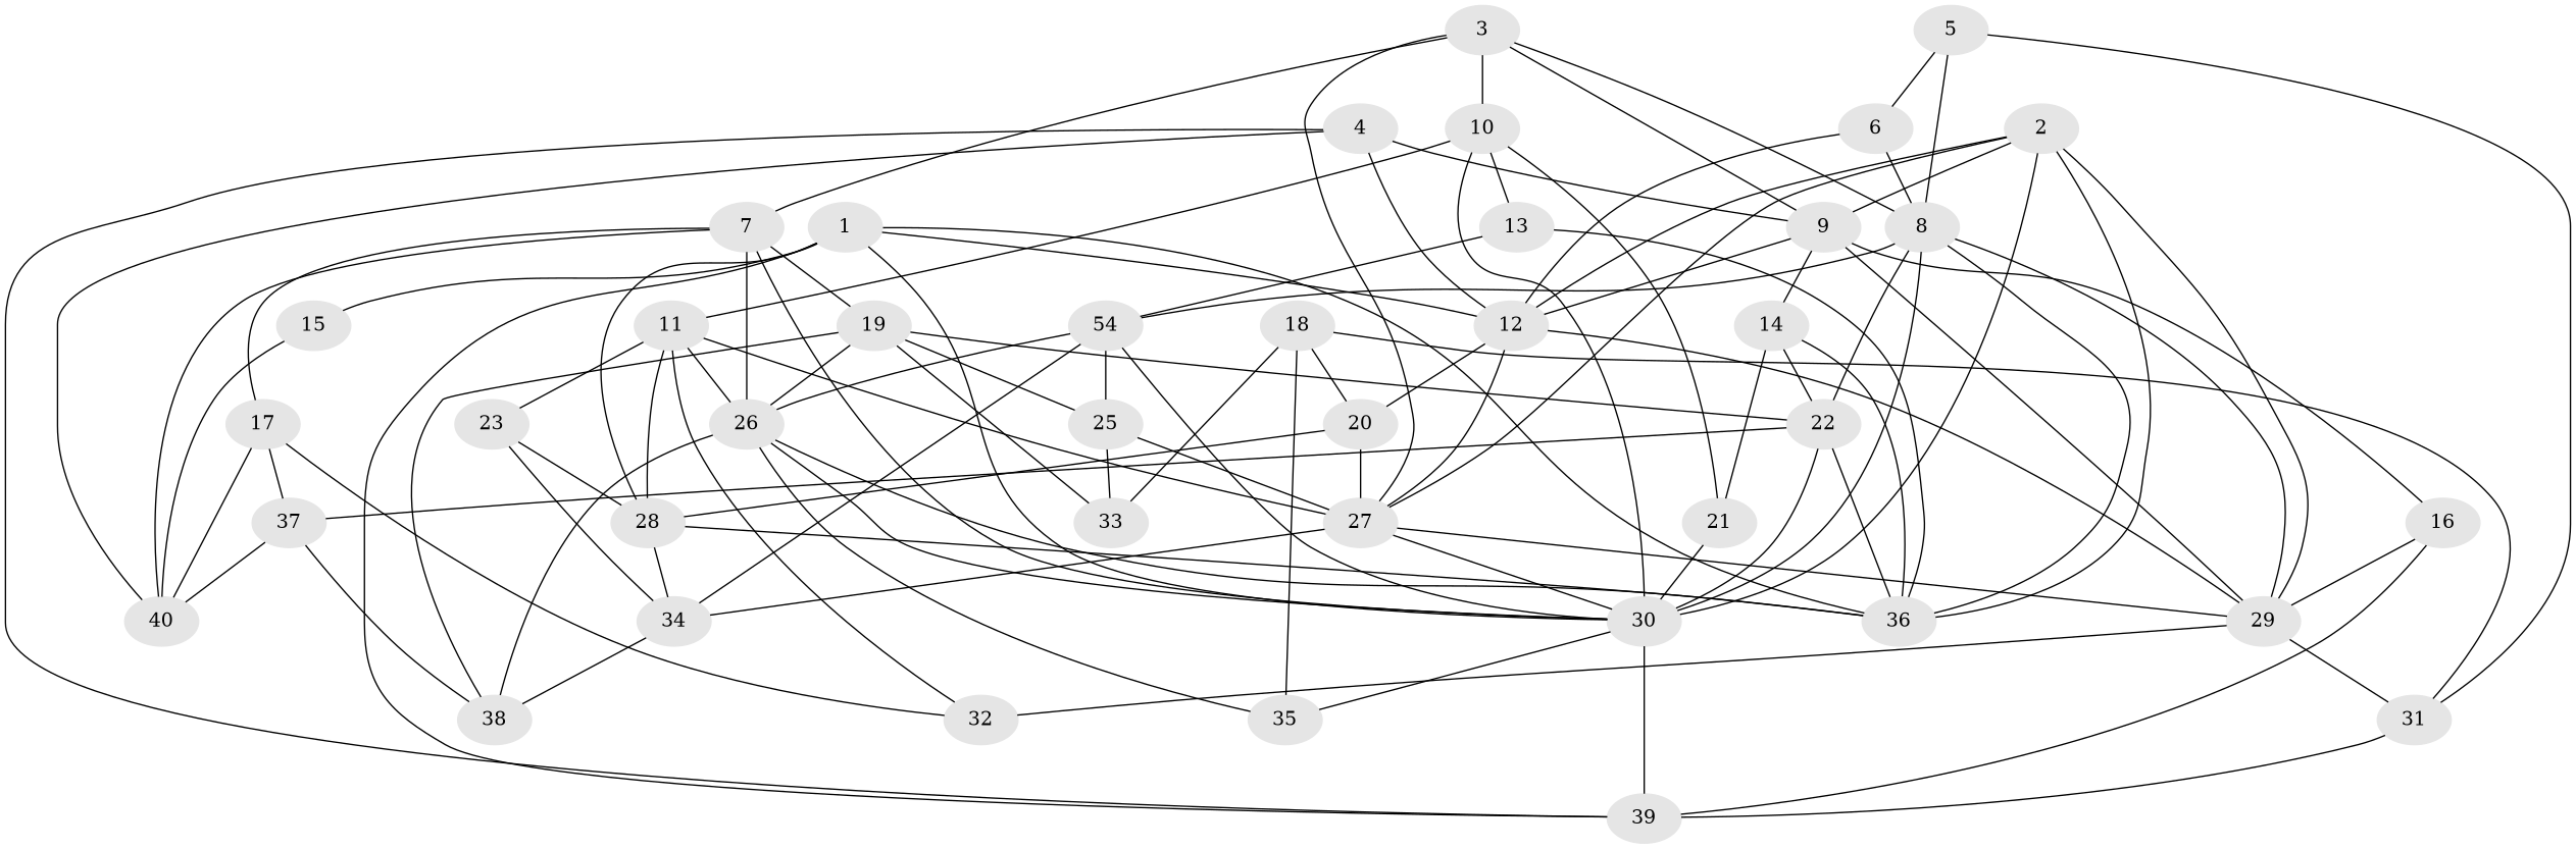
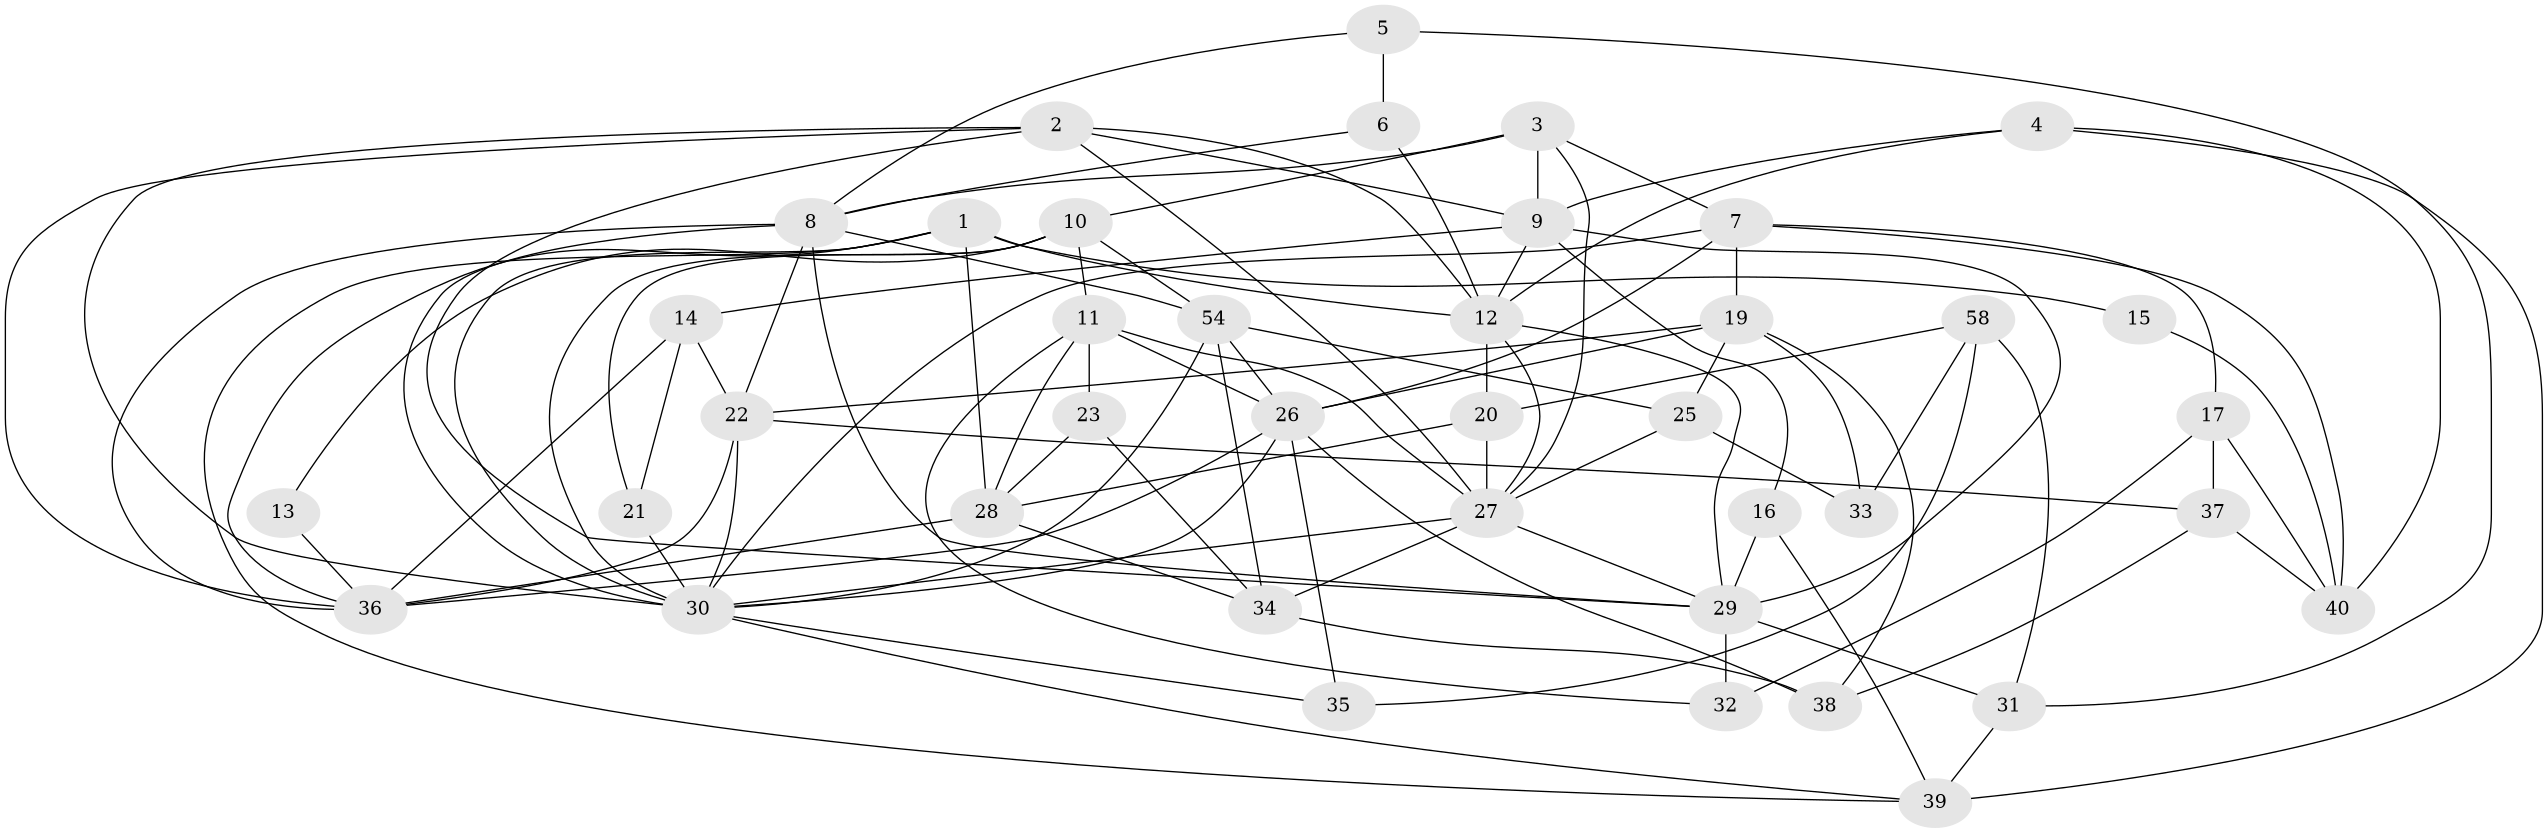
  graph {
    node [color=gray90 style=filled]
    edge [weight=1.0]
    1
    12
    15
    28
    30
    36
    39
    27
    29
    20
    40
    34
    35
    2
    9
    16
    14
    31
    32
    3
    7
    8
    10
    17
    19
    26
    22
    n28 [label=54]
    11
    13
    21
    25
    33
    4
    5
    6
    37
    38
    23
-   18
+   18 [label=58]
    1 -- 12
    1 -- 15 [weight=2.0]
    1 -- 28
    1 -- 30
    1 -- 36
    1 -- 39
    12 -- 27
    12 -- 29
    12 -- 20 [weight=2.0]
    15 -- 40
    28 -- 36
    28 -- 34
    30 -- 39
    30 -- 35
    27 -- 30
    27 -- 29
    27 -- 34
    29 -- 31 [weight=2.0]
    29 -- 32 [weight=2.0]
    20 -- 28
    20 -- 27
    34 -- 38
    2 -- 12
    2 -- 30
    2 -- 36
    2 -- 27
    2 -- 29
    2 -- 9
    9 -- 12
    9 -- 29
    9 -- 16
    9 -- 14
    16 -- 39
    16 -- 29
    14 -- 36
    14 -- 22
    14 -- 21
    31 -- 39
    3 -- 27
    3 -- 9
    3 -- 7
    3 -- 8
    3 -- 10
    7 -- 30
    7 -- 40
    7 -- 17
    7 -- 19
    7 -- 26 [weight=2.0]
    8 -- 30 [weight=2.0]
    8 -- 36
    8 -- 29
    8 -- 22
    8 -- n28
    10 -- 30
    10 -- 11
    10 -- 13
    10 -- 21
    17 -- 40
    17 -- 32
    17 -- 37
    19 -- 26
    19 -- 22
    19 -- 25
    19 -- 33 [weight=2.0]
    19 -- 38
    26 -- 30
    26 -- 36
    26 -- 35
    26 -- 38
    22 -- 30
    22 -- 36
    22 -- 37
    n28 -- 30
    n28 -- 34 [weight=2.0]
    n28 -- 26
    n28 -- 25
    11 -- 28
    11 -- 27 [weight=2.0]
    11 -- 32
    11 -- 26
    11 -- 23
    13 -- 36
-   13 -- n28
+   10 -- n28
    21 -- 30 [weight=2.0]
    25 -- 27 [weight=2.0]
    25 -- 33
    4 -- 12
    4 -- 39
    4 -- 40
    4 -- 9
    5 -- 31
    5 -- 8
    5 -- 6
    6 -- 12
    6 -- 8
    37 -- 40
    37 -- 38
    23 -- 28
    23 -- 34
    18 -- 20
    18 -- 35
    18 -- 31
    18 -- 33
  }
